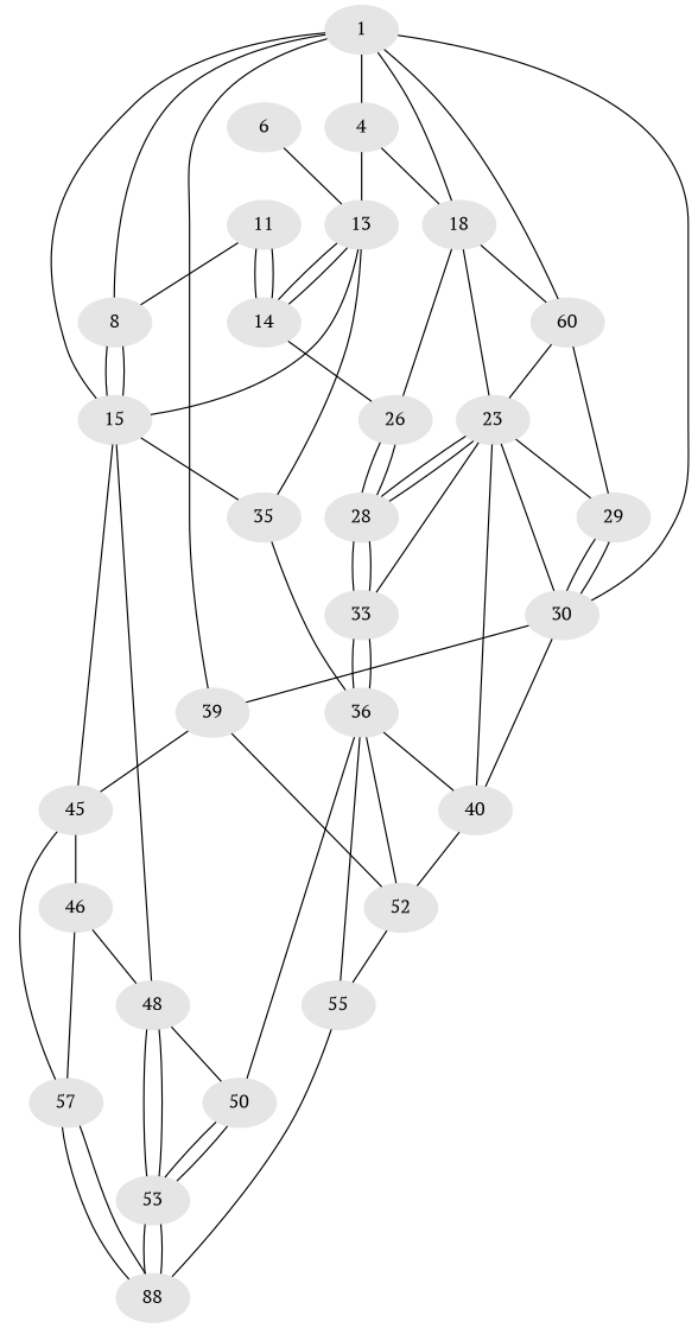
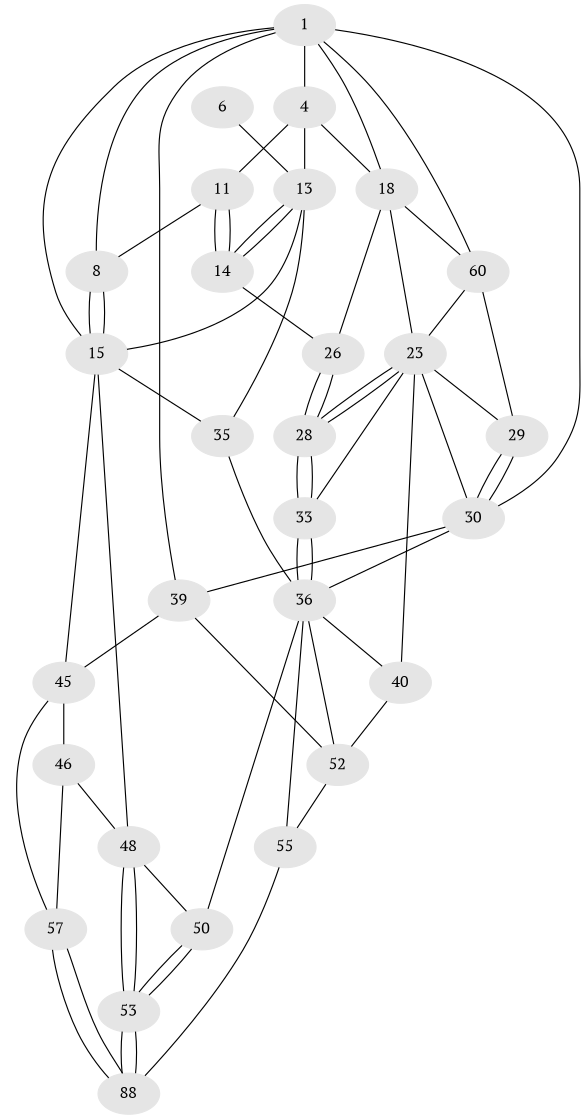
  graph {
    fontname="PT Serif"
    node [color=gray90 fontname="PT Serif" style=filled]
    edge [fontname="PT Serif"]
    1 [super="+2+7"]
    4 [super="+12+5"]
    8
    15 [super="+16"]
    18 [super="+22+19"]
    n6 [label=60 super="+25"]
    30 [super="+37"]
    39
    11
    13 [super="+27"]
    35
    45 [super="+54"]
    48 [super="+49"]
    26
    23 [super="+24"]
    29
    40 [super="+41"]
    52 [super="+56"]
    6 [super="+9"]
    14
    36 [super="+42"]
    28
    46 [super="+47"]
    57
    50
    53
    33
    55
    n29 [label=88]
    1 -- 4
    1 -- 8
    1 -- 15
    1 -- 18
    1 -- n6
    1 -- 30
    1 -- 39
    4 -- 18
+   4 -- 11 [weight=2]
    4 -- 13
    8 -- 15
    8 -- 15
    15 -- 35
    15 -- 45
    15 -- 48
    18 -- n6
    18 -- 26
    18 -- 23
    n6 -- 23
    n6 -- 29
    30 -- 39
-   30 -- 40
+   30 -- 36
    39 -- 45
    39 -- 52
    11 -- 8
    11 -- 14
    11 -- 14
    13 -- 15
    13 -- 35
    13 -- 14
    13 -- 14
    35 -- 36
    45 -- 46 [weight=2]
    45 -- 57
    48 -- 50
    48 -- 53
    48 -- 53
    26 -- 28
    26 -- 28
    23 -- 30
    23 -- 29
    23 -- 40
    23 -- 28
    23 -- 28
    23 -- 33
    29 -- 30
    29 -- 30
    40 -- 52
    52 -- 55
    6 -- 13
    14 -- 26
    36 -- 40
    36 -- 52
    36 -- 50
    36 -- 55
    28 -- 33
    28 -- 33
    46 -- 48
    46 -- 57
    57 -- n29
    57 -- n29
    50 -- 53
    50 -- 53
    53 -- n29
    53 -- n29
    33 -- 36
    33 -- 36
    55 -- n29
  }
